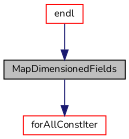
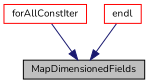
  digraph {
    fontname=Nunito
    rankdir=TB
    node [color=red fontname=Nunito fontsize=10 shape=record]
    edge [color=midnightblue fontname=Nunito fontsize=10 labelfontname=Helvetica labelfontsize=10 style=solid]
    n1 [color=black fillcolor=grey75 fontcolor=black height=0.2 label=MapDimensionedFields style=filled width=0.4]
    n2 [height=0.2 label=forAllConstIter width=0.4]
    n3 [height=0.2 label=endl width=0.4]
-   n1 -> n2
+   n2 -> n1
    n3 -> n1
  }
